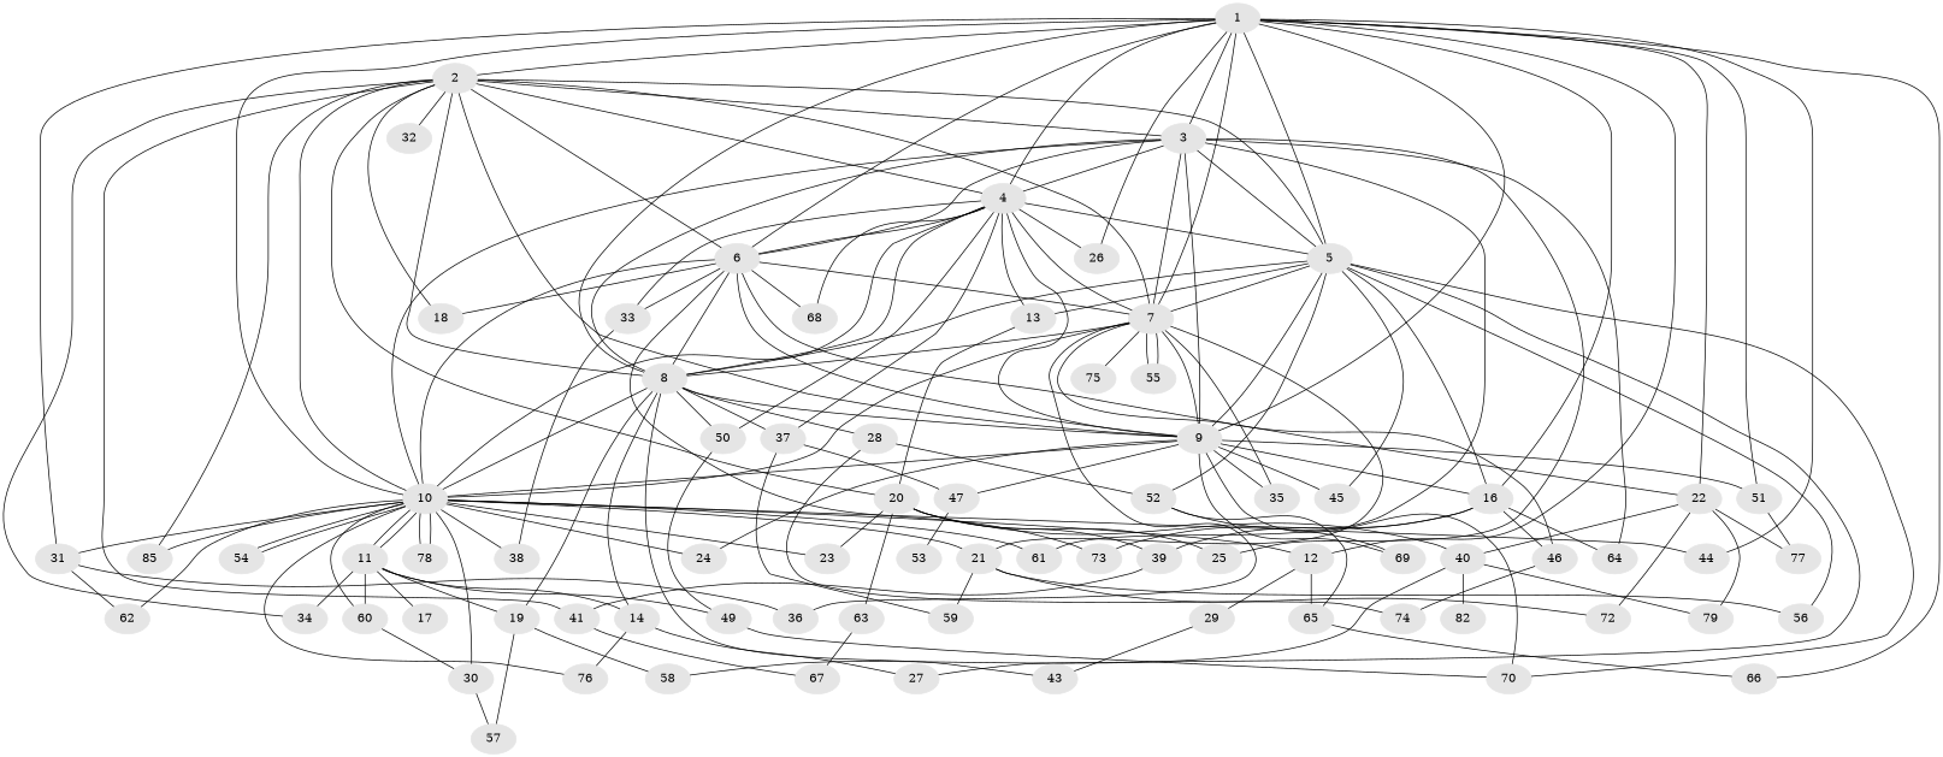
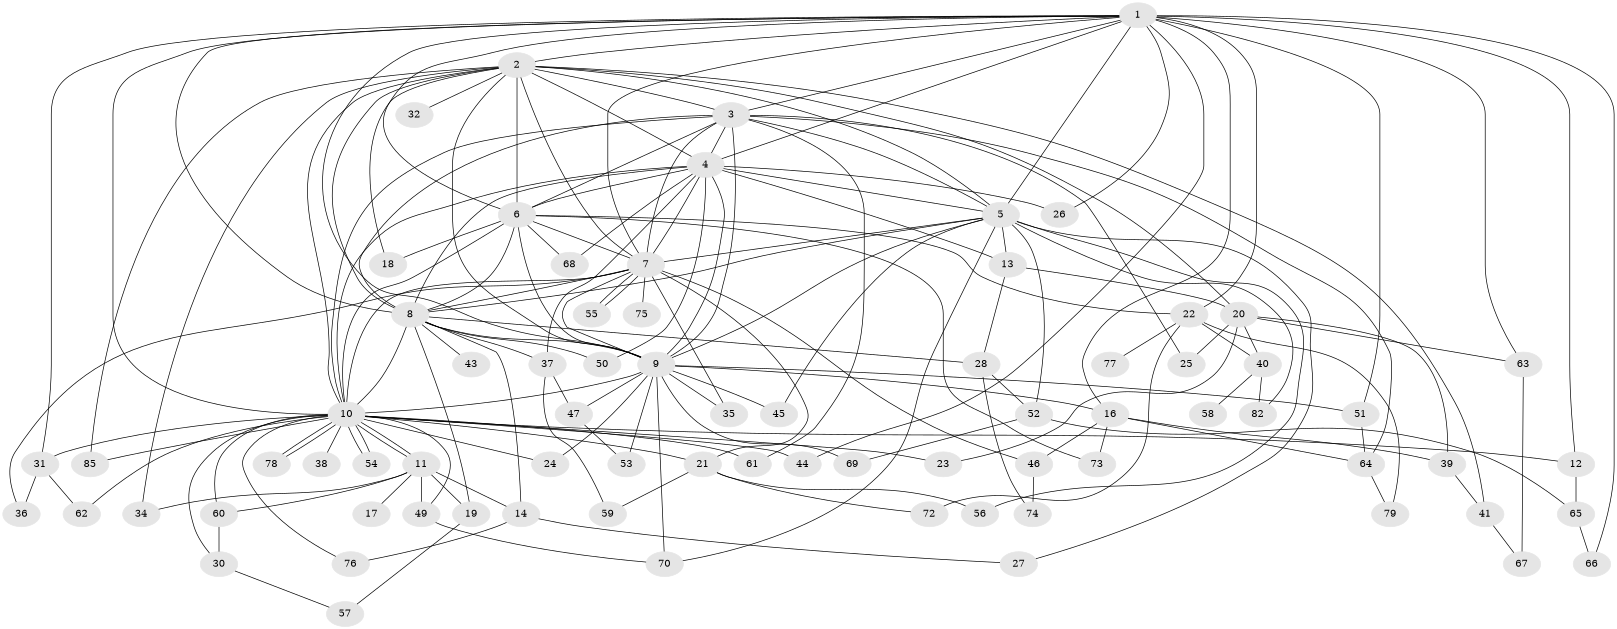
  graph {
    node [color=gray90 style=filled]
    1
    2
    3
    4
    5
    6
    7
    8
    9
    10
    12
    16
    22
    26
    31
    44
    51
    63
    66
    n20 [label=85]
    18
    20
    32
    34
    41
    25
    61
    64
    13
-   33
    37
    50
    68
    27
    n35 [label=82]
    45
    52
    56
    70
    73
    75
    21
    35
    36
    46
    55
    14
    19
    28
    43
    24
    47
    53
    69
    11
    23
    30
    38
    49
    54
    60
    62
    76
    78
-   29
    65
    39
    40
    72
    n70 [label=79]
    77
    67
    59
    74
    57
    58
    17
    1 -- 2
    1 -- 3
    1 -- 4
    1 -- 5
    1 -- 6
    1 -- 7
    1 -- 8
    1 -- 9
    1 -- 10
    1 -- 12
    1 -- 16
    1 -- 22
    1 -- 26
    1 -- 31
    1 -- 44
    1 -- 51
+   1 -- 63
    1 -- 66
    2 -- 3
    2 -- 4
    2 -- 5
    2 -- 6
    2 -- 7
    2 -- 8
    2 -- 9
    2 -- 10
    2 -- n20
    2 -- 18
    2 -- 20
    2 -- 32
    2 -- 34
    2 -- 41
    3 -- 4
    3 -- 5
    3 -- 6
    3 -- 7
    3 -- 8
    3 -- 9
    3 -- 10
    3 -- 25
    3 -- 61
    3 -- 64
    4 -- 5
    4 -- 6
    4 -- 7
    4 -- 8
    4 -- 9
    4 -- 10
    4 -- 26
    4 -- 13
-   4 -- 33
    4 -- 37
    4 -- 50
    4 -- 68
    5 -- 7
    5 -- 8
    5 -- 9
    5 -- 13
    5 -- 27
-   5 -- 16
+   5 -- n35
    5 -- 45
    5 -- 52
    5 -- 56
    5 -- 70
    6 -- 7
    6 -- 8
    6 -- 9
    6 -- 10
    6 -- 22
    6 -- 18
-   6 -- 33
    6 -- 68
    6 -- 73
    7 -- 8
    7 -- 9
    7 -- 10
    7 -- 75
    7 -- 21
    7 -- 35
    7 -- 36
    7 -- 46
    7 -- 55
    7 -- 55
    8 -- 9
    8 -- 10
    8 -- 37
    8 -- 50
    8 -- 14
    8 -- 19
    8 -- 28
    8 -- 43
    9 -- 10
    9 -- 16
    9 -- 51
    9 -- 45
    9 -- 70
    9 -- 35
    9 -- 24
    9 -- 47
+   9 -- 53
    9 -- 69
    10 -- 12
    10 -- 31
    10 -- 44
    10 -- n20
    10 -- 61
    10 -- 21
    10 -- 24
    10 -- 11
    10 -- 11
    10 -- 23
    10 -- 30
    10 -- 38
-   50 -- 49
+   10 -- 49
    10 -- 54
    10 -- 54
    10 -- 60
    10 -- 62
    10 -- 76
    10 -- 78
    10 -- 78
-   12 -- 29
    12 -- 65
    16 -- 64
    16 -- 73
    16 -- 46
    16 -- 39
    22 -- 40
    22 -- 72
    22 -- n70
    22 -- 77
    31 -- 36
    31 -- 62
-   51 -- 77
+   51 -- 64
    63 -- 67
    20 -- 63
    20 -- 25
    20 -- 23
    20 -- 39
    20 -- 40
    41 -- 67
    13 -- 20
-   33 -- 38
+   13 -- 28
    37 -- 47
    37 -- 59
    52 -- 69
    52 -- 65
    21 -- 56
    21 -- 72
    21 -- 59
    46 -- 74
    14 -- 27
    14 -- 76
    19 -- 57
-   19 -- 58
    28 -- 52
    28 -- 74
    47 -- 53
    11 -- 34
    11 -- 14
    11 -- 19
    11 -- 49
    11 -- 60
    11 -- 17
    30 -- 57
    49 -- 70
    60 -- 30
-   29 -- 43
    65 -- 66
    39 -- 41
    40 -- n35
-   40 -- n70
+   64 -- n70
    40 -- 58
  }
